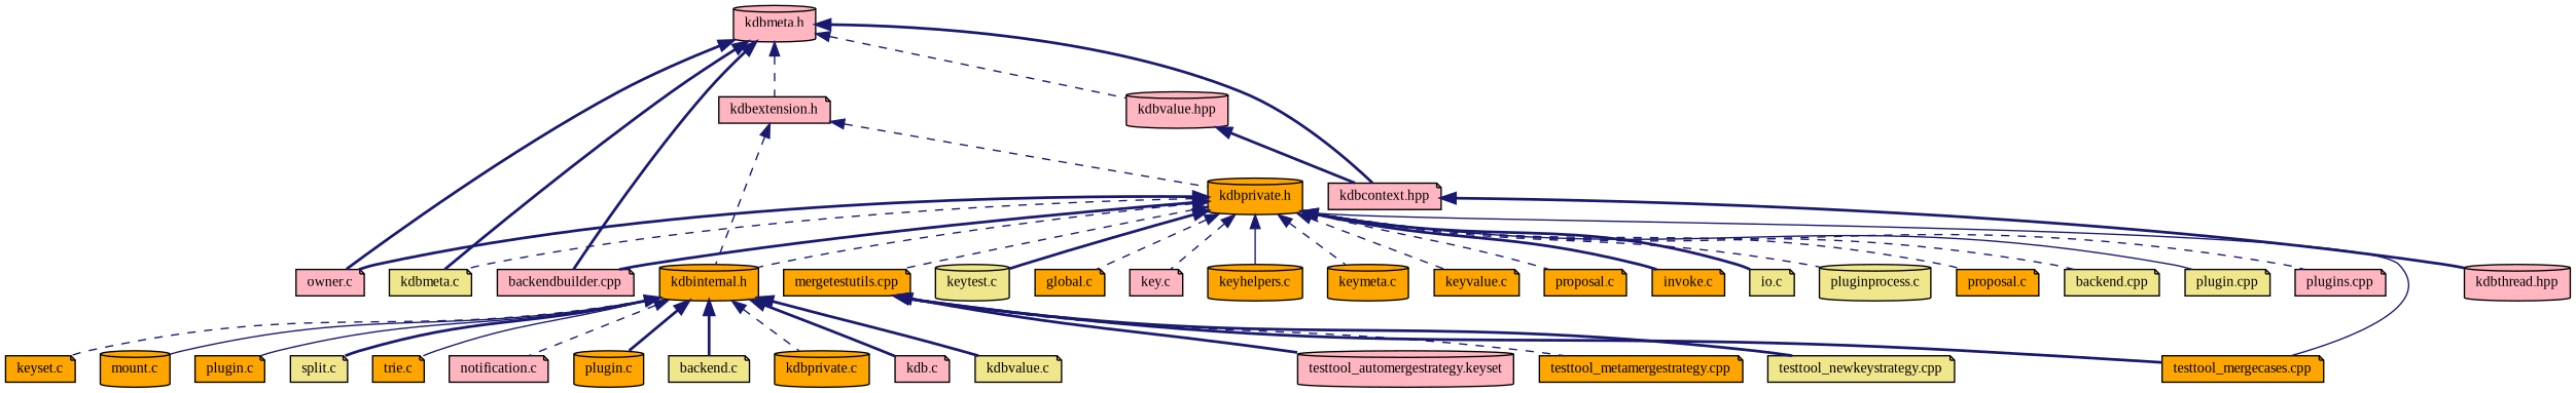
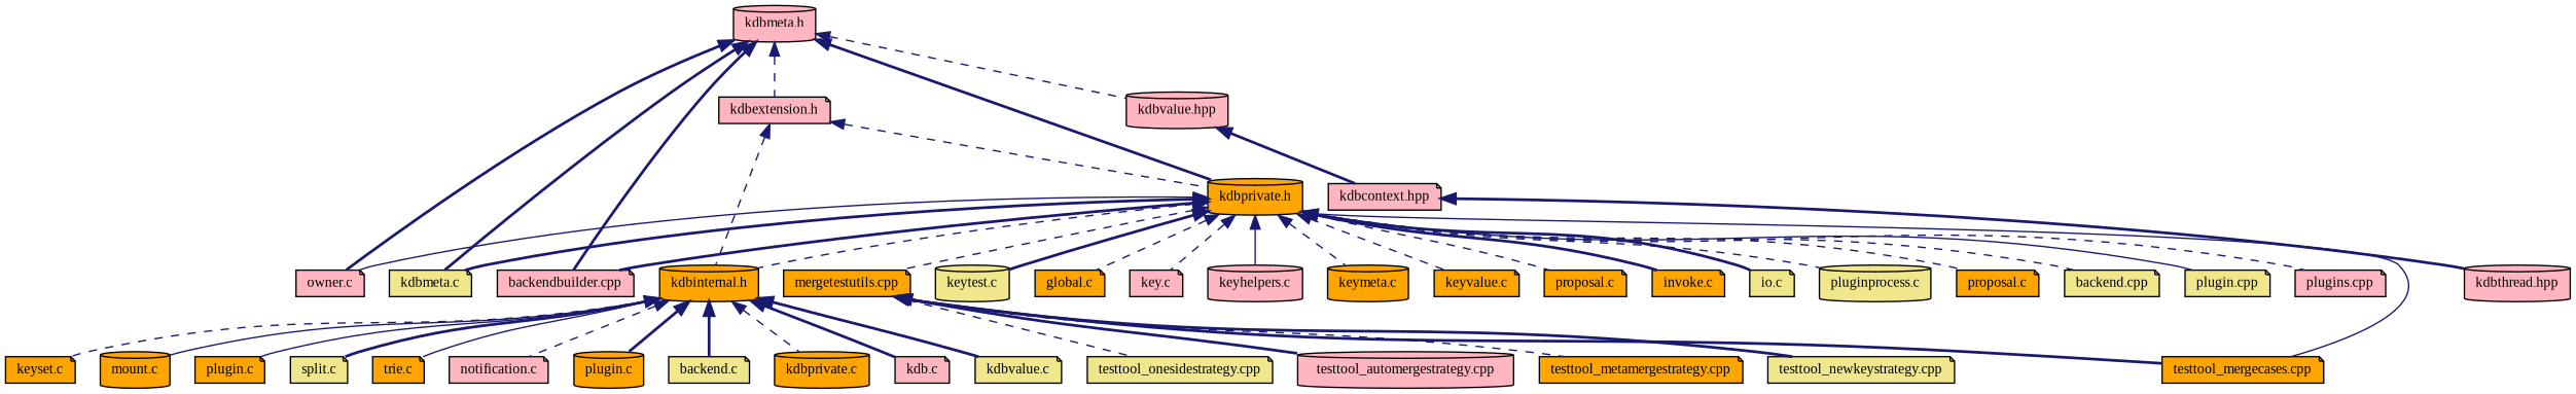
  digraph {
    fontname="Liberation Serif"
    node [color=black fillcolor=orange fontname="Liberation Serif" fontsize=10 shape=note style=filled]
    edge [color=midnightblue dir=back fontname="Liberation Serif" fontsize=10 labelfontname=Helvetica labelfontsize=10 style=bold]
    n1 [fillcolor=lightpink fontcolor=black height=0.2 label="kdbmeta.h" shape=cylinder width=0.4]
    n2 [fillcolor=lightpink height=0.2 label="owner.c" width=0.4]
    n3 [fillcolor=khaki height=0.2 label="kdbmeta.c" width=0.4]
    n4 [fillcolor=lightpink height=0.2 label="backendbuilder.cpp" width=0.4]
    n5 [fillcolor=lightpink height=0.2 label="kdbextension.h" width=0.4]
    n6 [fillcolor=lightpink height=0.2 label="kdbcontext.hpp" width=0.4]
    n7 [fillcolor=lightpink height=0.2 label="kdbvalue.hpp" shape=cylinder width=0.4]
    n8 [height=0.2 label="kdbinternal.h" shape=cylinder width=0.4]
    n9 [height=0.2 label="kdbprivate.h" shape=cylinder width=0.4]
    n10 [fillcolor=lightpink height=0.2 label="kdbthread.hpp" shape=cylinder width=0.4]
    n11 [fillcolor=khaki height=0.2 label="backend.c" width=0.4]
    n12 [height=0.2 label="kdbprivate.c" shape=cylinder width=0.4]
    n13 [fillcolor=lightpink height=0.2 label="kdb.c" width=0.4]
    n14 [fillcolor=khaki height=0.2 label="kdbvalue.c" width=0.4]
    n15 [height=0.2 label="keyset.c" width=0.4]
    n16 [height=0.2 label="mount.c" shape=cylinder width=0.4]
    n17 [height=0.2 label="plugin.c" width=0.4]
    n18 [fillcolor=khaki height=0.2 label="split.c" width=0.4]
    n19 [height=0.2 label="trie.c" width=0.4]
    n20 [fillcolor=lightpink height=0.2 label="notification.c" width=0.4]
    n21 [height=0.2 label="plugin.c" shape=cylinder width=0.4]
    n22 [fillcolor=khaki height=0.2 label="keytest.c" shape=cylinder width=0.4]
    n23 [height=0.2 label="global.c" width=0.4]
    n24 [fillcolor=lightpink height=0.2 label="key.c" width=0.4]
-   n25 [height=0.2 label="keyhelpers.c" shape=cylinder width=0.4]
+   n25 [fillcolor=lightpink height=0.2 label="keyhelpers.c" shape=cylinder width=0.4]
    n26 [height=0.2 label="keymeta.c" shape=cylinder width=0.4]
    n27 [height=0.2 label="keyvalue.c" width=0.4]
    n28 [height=0.2 label="proposal.c" width=0.4]
    n29 [height=0.2 label="invoke.c" width=0.4]
    n30 [fillcolor=khaki height=0.2 label="io.c" width=0.4]
    n31 [fillcolor=khaki height=0.2 label="pluginprocess.c" shape=cylinder width=0.4]
    n32 [height=0.2 label="proposal.c" width=0.4]
    n33 [fillcolor=khaki height=0.2 label="backend.cpp" width=0.4]
    n34 [fillcolor=khaki height=0.2 label="plugin.cpp" width=0.4]
    n35 [fillcolor=lightpink height=0.2 label="plugins.cpp" width=0.4]
    n36 [height=0.2 label="mergetestutils.cpp" width=0.4]
    n37 [height=0.2 label="testtool_mergecases.cpp" width=0.4]
-   n38 [fillcolor=lightpink height=0.2 label="testtool_automergestrategy.keyset" shape=cylinder width=0.4]
+   n38 [fillcolor=lightpink height=0.2 label="testtool_automergestrategy.cpp" shape=cylinder width=0.4]
    n39 [height=0.2 label="testtool_metamergestrategy.cpp" width=0.4]
    n40 [fillcolor=khaki height=0.2 label="testtool_newkeystrategy.cpp" width=0.4]
+   n41 [fillcolor=khaki height=0.2 label="testtool_onesidestrategy.cpp" width=0.4]
    n1 -> n2
    n1 -> n3
    n1 -> n4
    n1 -> n5 [style=dashed]
-   n1 -> n6
+   n1 -> n9
    n1 -> n7 [style=dashed]
    n5 -> n8 [style=dashed]
    n5 -> n9 [style=dashed]
    n6 -> n10
    n7 -> n6
    n8 -> n11
    n8 -> n12 [style=dashed]
    n8 -> n13
    n8 -> n14
    n8 -> n15 [style=dashed]
    n8 -> n16 [style=solid]
    n8 -> n17 [style=solid]
    n8 -> n18
    n8 -> n19 [style=solid]
    n8 -> n20 [style=dashed]
    n8 -> n21
-   n9 -> n2
-   n9 -> n3 [style=dashed]
+   n9 -> n2 [style=solid]
+   n9 -> n3
    n9 -> n4
    n9 -> n8 [style=dashed]
    n9 -> n22
    n9 -> n23 [style=dashed]
    n9 -> n24 [style=dashed]
    n9 -> n25 [style=solid]
    n9 -> n26 [style=dashed]
    n9 -> n27 [style=dashed]
    n9 -> n28 [style=dashed]
    n9 -> n29
    n9 -> n30
    n9 -> n31 [style=dashed]
    n9 -> n32 [style=dashed]
    n9 -> n33 [style=dashed]
    n9 -> n34 [style=solid]
    n9 -> n35 [style=dashed]
    n9 -> n36 [style=dashed]
    n9 -> n37 [style=solid]
    n36 -> n37
    n36 -> n38
    n36 -> n39 [style=dashed]
    n36 -> n40
+   n36 -> n41 [style=dashed]
  }
